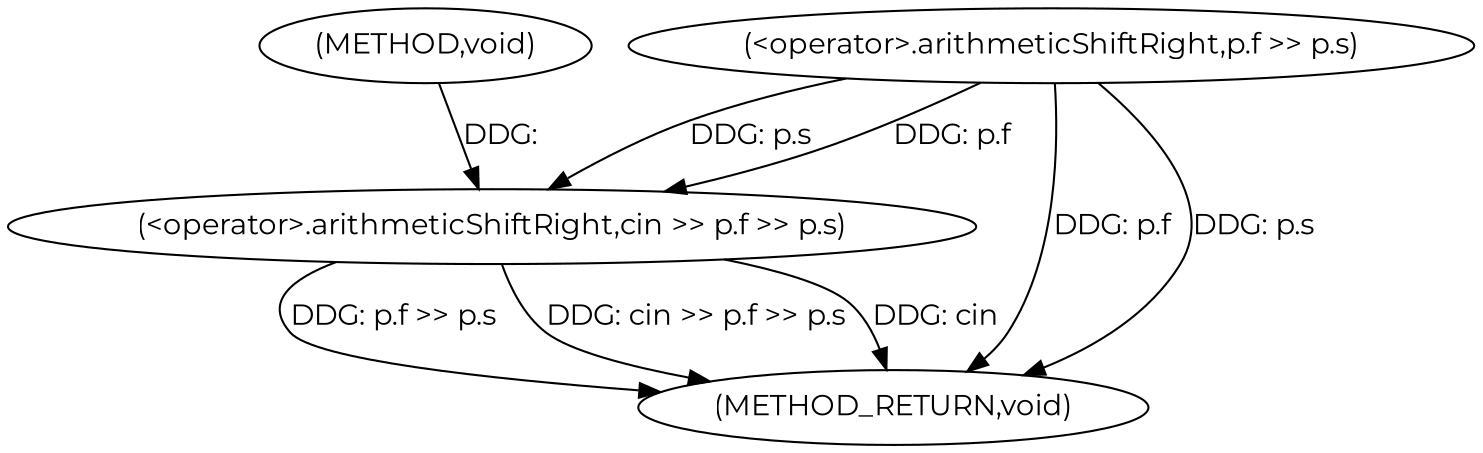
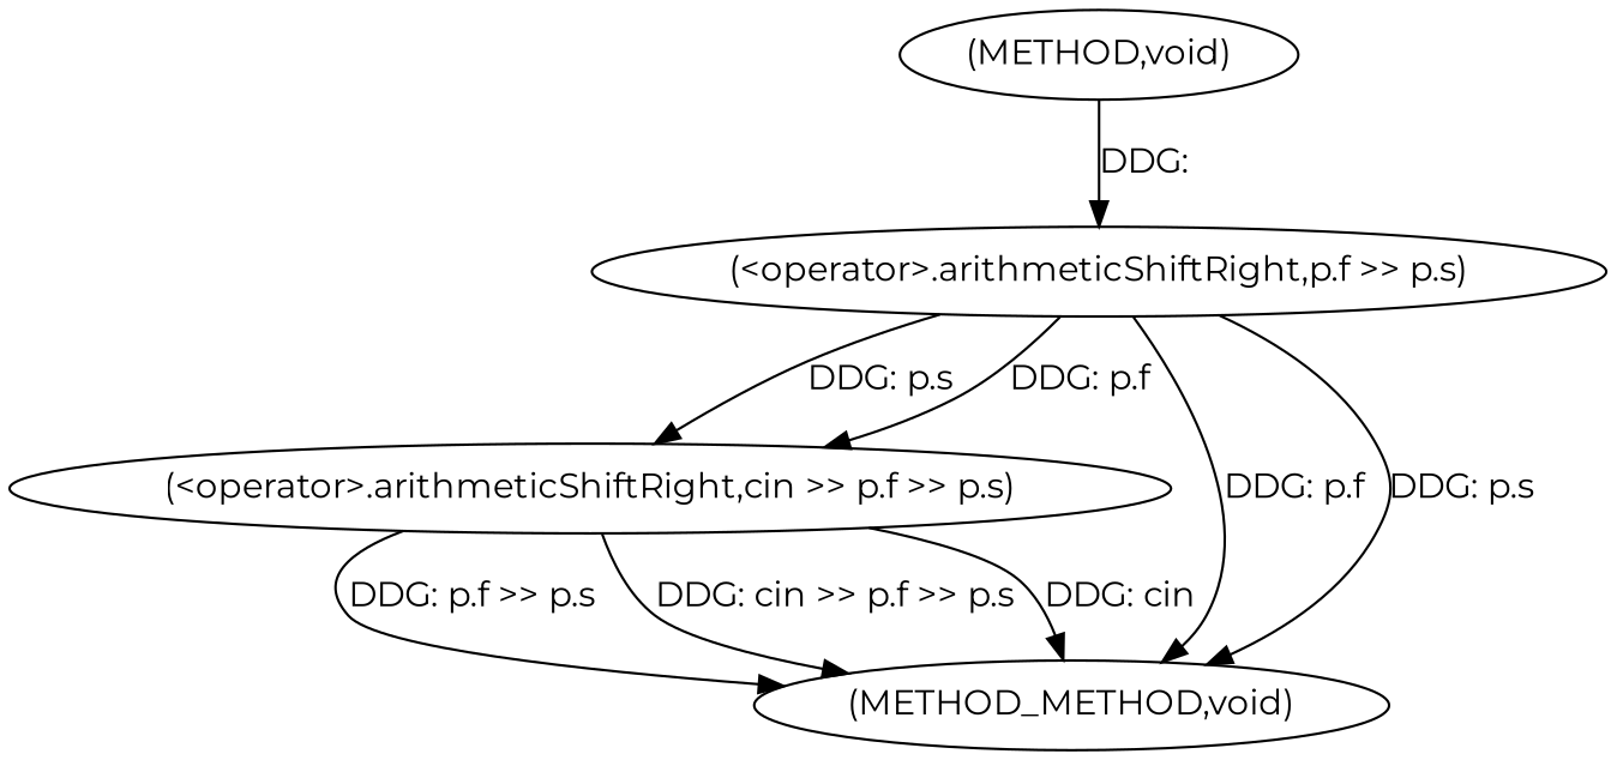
  digraph {
    fontname=Montserrat
    node [fontname=Montserrat]
    edge [fontname=Montserrat]
    n1 [label="(METHOD,void)"]
    n2 [label="(<operator>.arithmeticShiftRight,cin >> p.f >> p.s)"]
-   n3 [label="(METHOD_RETURN,void)"]
+   n3 [label="(METHOD_METHOD,void)"]
    n4 [label="(<operator>.arithmeticShiftRight,p.f >> p.s)"]
-   n1 -> n2 [label="DDG: "]
+   n1 -> n4 [label="DDG: "]
    n2 -> n3 [label="DDG: p.f >> p.s"]
    n2 -> n3 [label="DDG: cin >> p.f >> p.s"]
    n2 -> n3 [label="DDG: cin"]
    n4 -> n2 [label="DDG: p.s"]
    n4 -> n2 [label="DDG: p.f"]
    n4 -> n3 [label="DDG: p.f"]
    n4 -> n3 [label="DDG: p.s"]
  }
